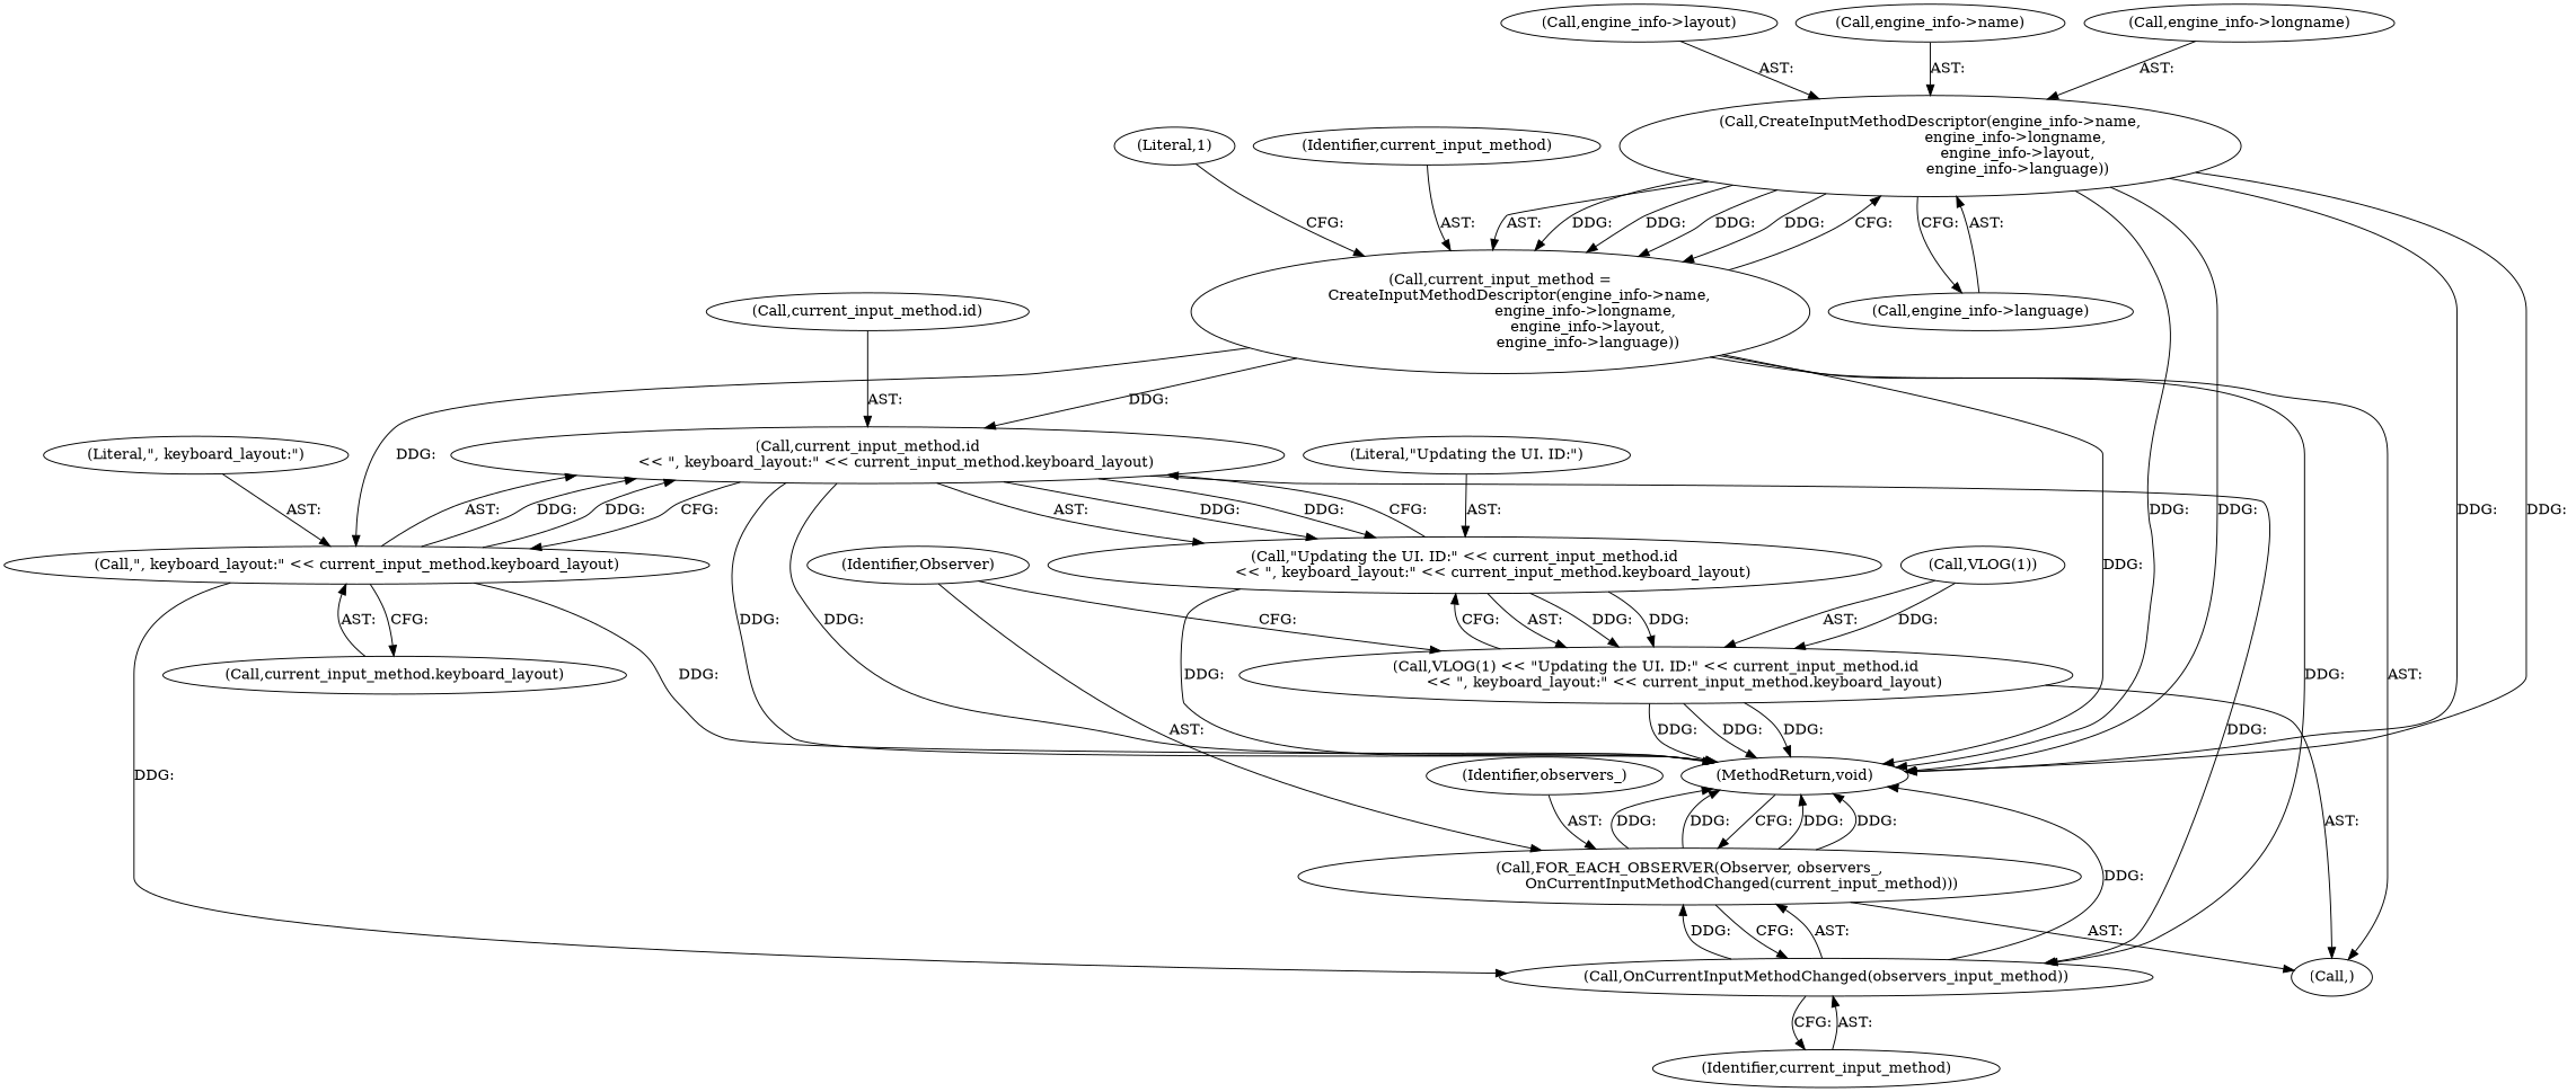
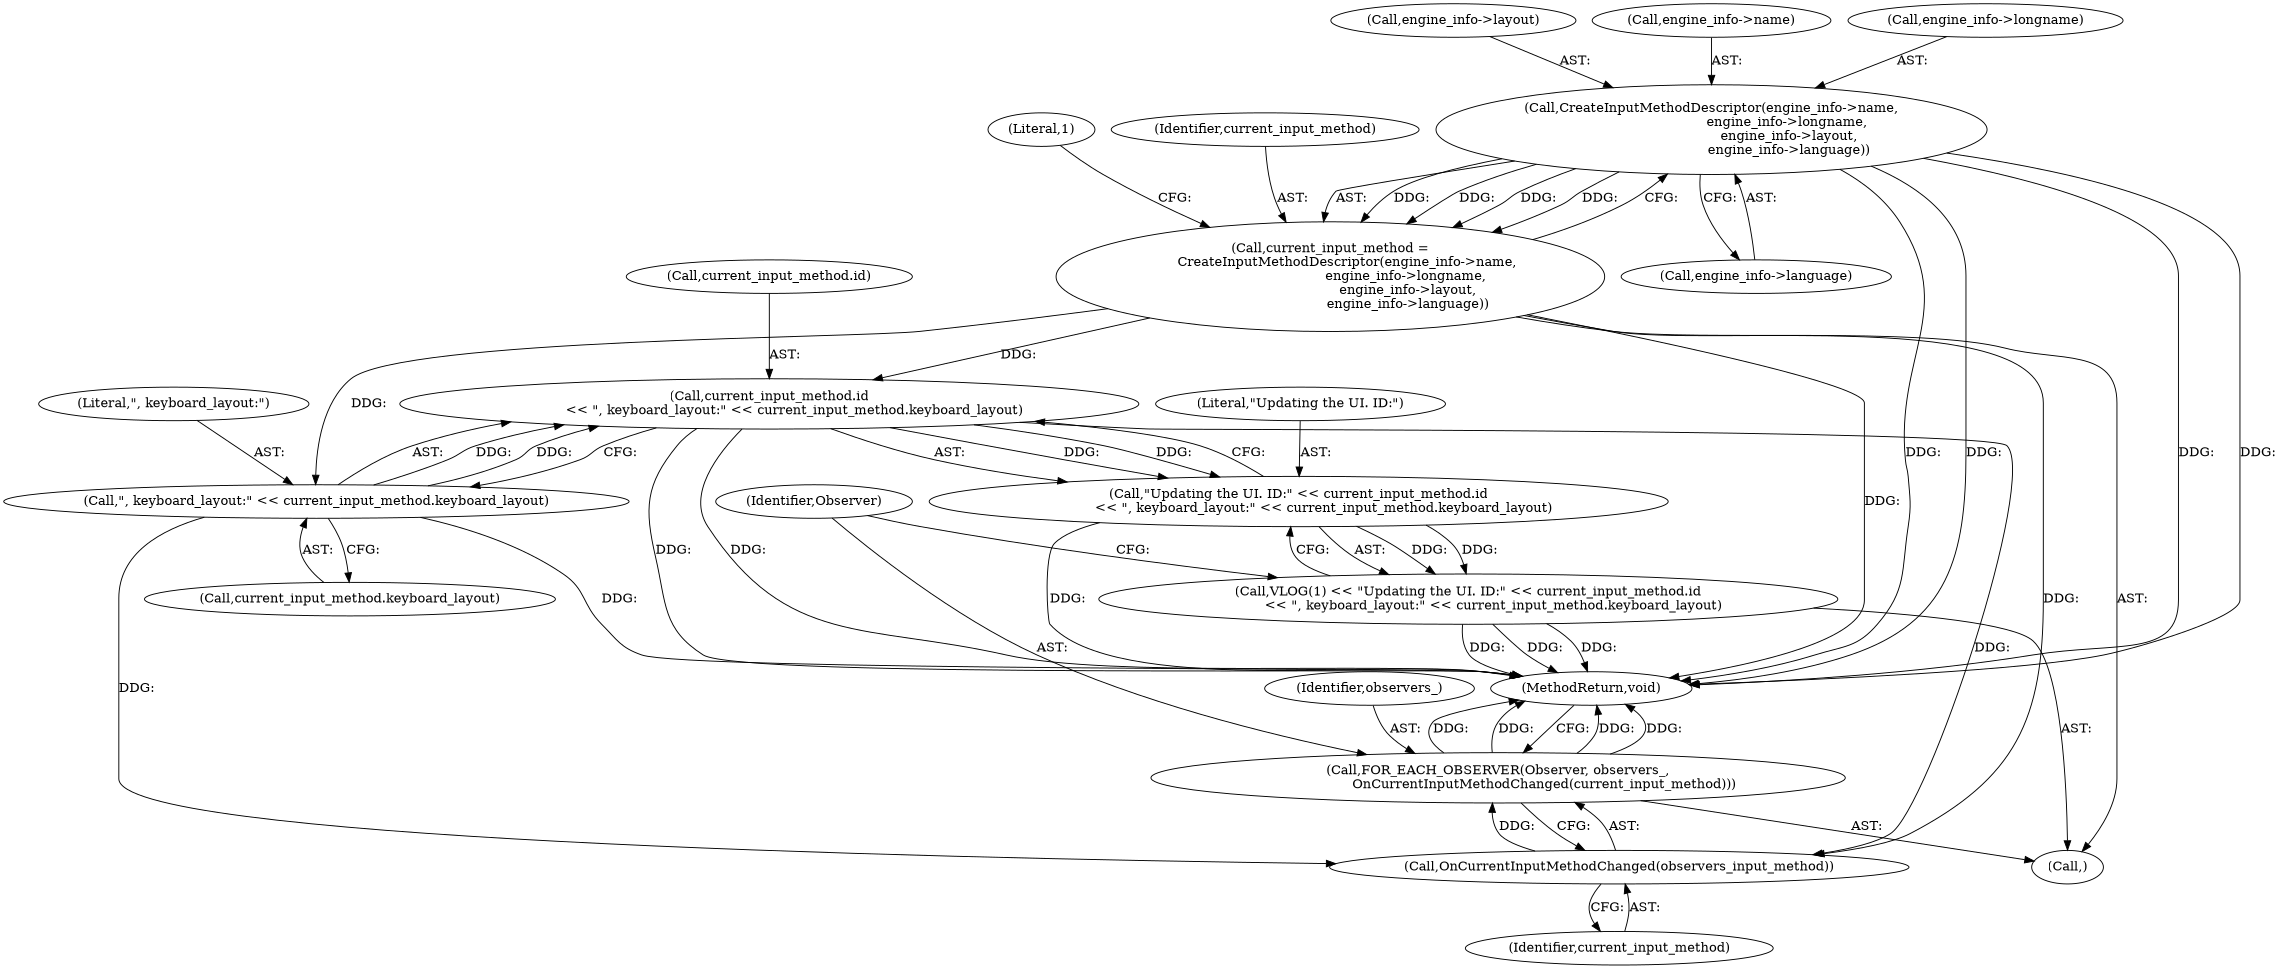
  digraph {
    n1 [label="(Call,CreateInputMethodDescriptor(engine_info->name,\n                                    engine_info->longname,\n                                     engine_info->layout,\n                                     engine_info->language))"]
    n2 [label="(Call,current_input_method =\n        CreateInputMethodDescriptor(engine_info->name,\n                                    engine_info->longname,\n                                     engine_info->layout,\n                                     engine_info->language))"]
    n3 [label="(Call,engine_info->language)"]
    n4 [label="(MethodReturn,void)"]
    n5 [label="(Call,current_input_method.id\n            << \", keyboard_layout:\" << current_input_method.keyboard_layout)"]
    n6 [label="(Call,OnCurrentInputMethodChanged(observers_input_method))"]
    n7 [label="(Call,\", keyboard_layout:\" << current_input_method.keyboard_layout)"]
    n8 [label="(Call,)"]
    n9 [label="(Call,FOR_EACH_OBSERVER(Observer, observers_,\n                      OnCurrentInputMethodChanged(current_input_method)))"]
    n10 [label="(Call,\"Updating the UI. ID:\" << current_input_method.id\n            << \", keyboard_layout:\" << current_input_method.keyboard_layout)"]
    n11 [label="(Identifier,current_input_method)"]
    n12 [label="(Call,current_input_method.keyboard_layout)"]
    n13 [label="(Call,VLOG(1) << \"Updating the UI. ID:\" << current_input_method.id\n            << \", keyboard_layout:\" << current_input_method.keyboard_layout)"]
    n14 [label="(Literal,1)"]
    n15 [label="(Literal,\"Updating the UI. ID:\")"]
    n16 [label="(Call,engine_info->layout)"]
    n17 [label="(Identifier,current_input_method)"]
    n18 [label="(Literal,\", keyboard_layout:\")"]
    n19 [label="(Call,engine_info->name)"]
    n20 [label="(Call,engine_info->longname)"]
    n21 [label="(Call,current_input_method.id)"]
    n22 [label="(Identifier,observers_)"]
-   n23 [label="(Call,VLOG(1))"]
    n24 [label="(Identifier,Observer)"]
    n1 -> n2 [label="AST: "]
    n1 -> n2 [label="DDG: "]
    n1 -> n2 [label="DDG: "]
    n1 -> n2 [label="DDG: "]
    n1 -> n2 [label="DDG: "]
    n1 -> n3 [label="CFG: "]
    n1 -> n4 [label="DDG: "]
    n1 -> n4 [label="DDG: "]
    n1 -> n4 [label="DDG: "]
    n1 -> n4 [label="DDG: "]
    n2 -> n1 [label="CFG: "]
    n2 -> n4 [label="DDG: "]
    n2 -> n5 [label="DDG: "]
    n2 -> n6 [label="DDG: "]
    n2 -> n7 [label="DDG: "]
    n2 -> n8 [label="AST: "]
    n3 -> n1 [label="AST: "]
    n4 -> n9 [label="CFG: "]
    n5 -> n4 [label="DDG: "]
    n5 -> n4 [label="DDG: "]
    n5 -> n6 [label="DDG: "]
    n5 -> n7 [label="CFG: "]
    n5 -> n10 [label="AST: "]
    n5 -> n10 [label="DDG: "]
    n5 -> n10 [label="DDG: "]
-   n6 -> n4 [label="DDG: "]
    n6 -> n9 [label="AST: "]
    n6 -> n9 [label="DDG: "]
    n6 -> n11 [label="CFG: "]
    n7 -> n4 [label="DDG: "]
    n7 -> n5 [label="AST: "]
    n7 -> n5 [label="DDG: "]
    n7 -> n5 [label="DDG: "]
    n7 -> n6 [label="DDG: "]
    n7 -> n12 [label="CFG: "]
    n9 -> n4 [label="DDG: "]
    n9 -> n4 [label="DDG: "]
    n9 -> n4 [label="DDG: "]
    n9 -> n4 [label="DDG: "]
    n9 -> n6 [label="CFG: "]
    n9 -> n8 [label="AST: "]
    n10 -> n4 [label="DDG: "]
    n10 -> n5 [label="CFG: "]
    n10 -> n13 [label="AST: "]
    n10 -> n13 [label="DDG: "]
    n10 -> n13 [label="DDG: "]
    n11 -> n6 [label="AST: "]
    n12 -> n7 [label="AST: "]
    n13 -> n4 [label="DDG: "]
    n13 -> n4 [label="DDG: "]
    n13 -> n4 [label="DDG: "]
    n13 -> n8 [label="AST: "]
    n13 -> n10 [label="CFG: "]
    n14 -> n2 [label="CFG: "]
    n15 -> n10 [label="AST: "]
    n16 -> n1 [label="AST: "]
    n17 -> n2 [label="AST: "]
    n18 -> n7 [label="AST: "]
    n19 -> n1 [label="AST: "]
    n20 -> n1 [label="AST: "]
    n21 -> n5 [label="AST: "]
    n22 -> n9 [label="AST: "]
-   n23 -> n13 [label="AST: "]
-   n23 -> n13 [label="DDG: "]
    n24 -> n9 [label="AST: "]
    n24 -> n13 [label="CFG: "]
  }
